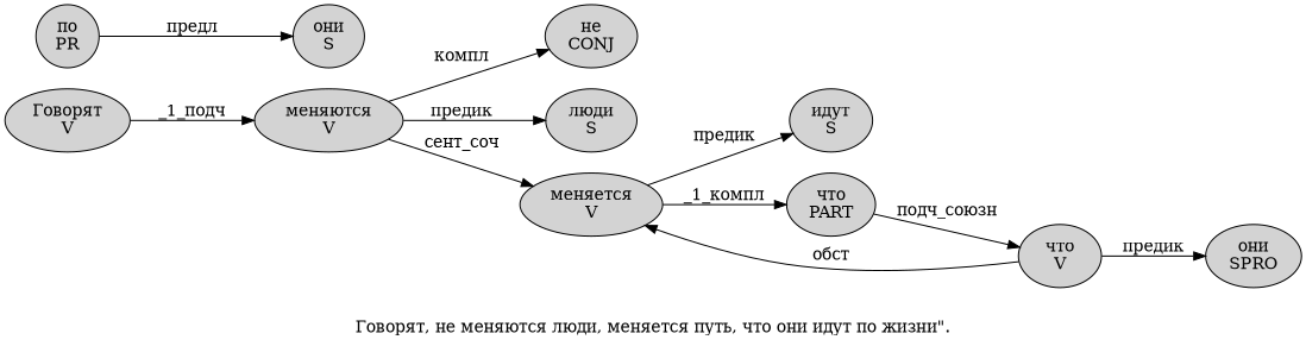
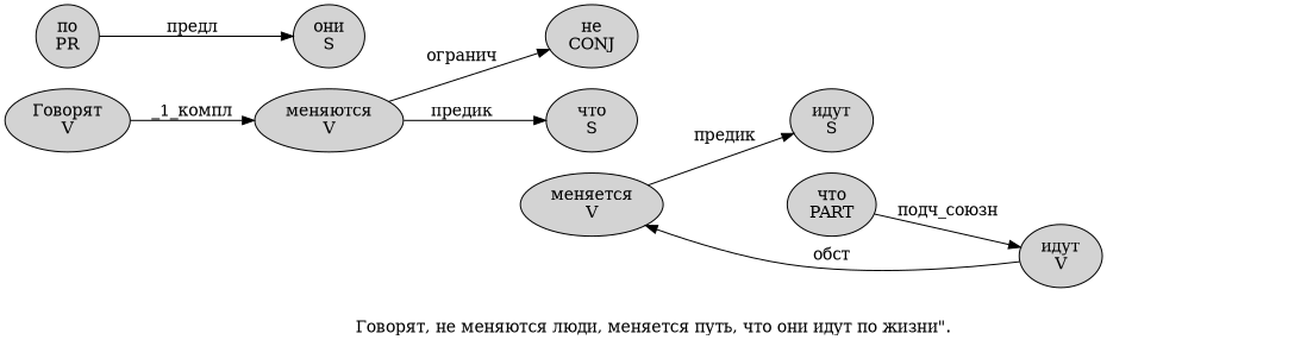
  digraph {
    label="Говорят, не меняются люди, меняется путь, что они идут по жизни\"."
    rankdir=LR
    node [fillcolor=lightgray penwidth=1 shape=ellipse style=filled]
    n1 [label="Говорят\nV"]
    n2 [label="меняются\nV"]
    n3 [label="не\nCONJ"]
-   n4 [label="люди\nS"]
+   n4 [label="что\nS"]
    n5 [label="меняется\nV"]
    n6 [label="идут\nS"]
    n7 [label="что\nPART"]
-   n8 [label="что\nV"]
-   n9 [label="они\nSPRO"]
+   n8 [label="идут\nV"]
    n10 [label="по\nPR"]
    n11 [label="они\nS"]
-   n1 -> n2 [label="_1_подч"]
-   n2 -> n3 [label="компл"]
+   n1 -> n2 [label="_1_компл"]
+   n2 -> n3 [label="огранич"]
    n2 -> n4 [label="предик"]
-   n2 -> n5 [label="сент_соч"]
    n5 -> n6 [label="предик"]
-   n5 -> n7 [label="_1_компл"]
    n7 -> n8 [label="подч_союзн"]
    n8 -> n5 [label="обст"]
-   n8 -> n9 [label="предик"]
    n10 -> n11 [label="предл"]
  }
